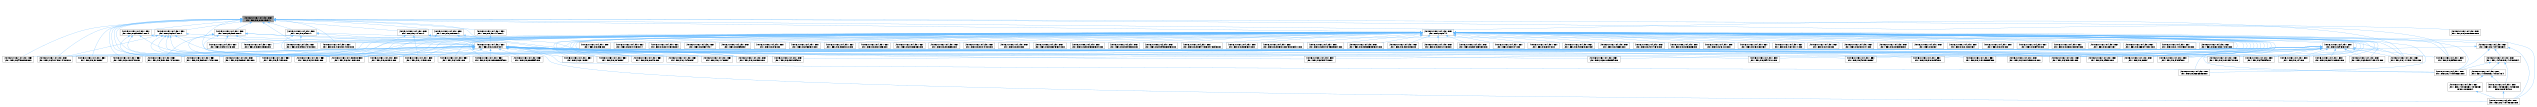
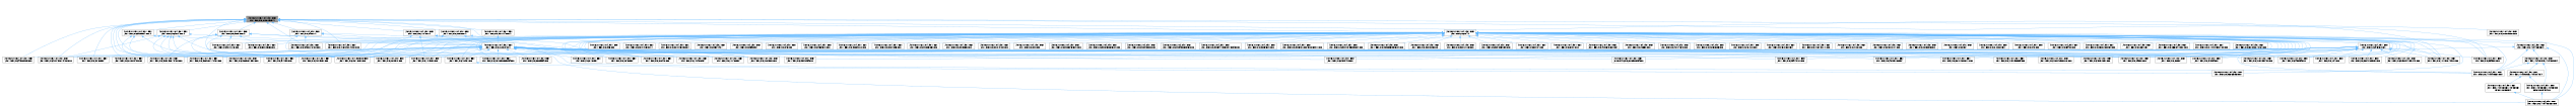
  digraph {
    node [color=grey40 fillcolor=white fontname=Helvetica fontsize=10 shape=box style=filled]
    edge [color=steelblue1 dir=back fontname=Helvetica fontsize=10 labelfontname=Helvetica labelfontsize=10 style=solid]
    n1 [color=gray40 fillcolor=grey60 fontcolor=black height=0.2 label="/home/runner/work/doxygen\l/doxygen/src/outputgen.h" width=0.4]
    n2 [height=0.2 label="/home/runner/work/doxygen\l/doxygen/src/defgen.cpp" width=0.4]
    n3 [height=0.2 label="/home/runner/work/doxygen\l/doxygen/src/devnullgen.h" width=0.4]
    n4 [height=0.2 label="/home/runner/work/doxygen\l/doxygen/src/outputlist.h" width=0.4]
    n5 [height=0.2 label="/home/runner/work/doxygen\l/doxygen/src/docbookgen.cpp" width=0.4]
    n6 [height=0.2 label="/home/runner/work/doxygen\l/doxygen/src/fileparser.cpp" width=0.4]
    n7 [height=0.2 label="/home/runner/work/doxygen\l/doxygen/src/htmldocvisitor.cpp" width=0.4]
    n8 [height=0.2 label="/home/runner/work/doxygen\l/doxygen/src/latexdocvisitor.cpp" width=0.4]
    n9 [height=0.2 label="/home/runner/work/doxygen\l/doxygen/src/lexcode.l" width=0.4]
    n10 [height=0.2 label="/home/runner/work/doxygen\l/doxygen/src/outputlist.cpp" width=0.4]
    n11 [height=0.2 label="/home/runner/work/doxygen\l/doxygen/src/xmlgen.cpp" width=0.4]
    n12 [height=0.2 label="/home/runner/work/doxygen\l/doxygen/src/docbookgen.h" width=0.4]
    n13 [height=0.2 label="/home/runner/work/doxygen\l/doxygen/src/docbookvisitor.cpp" width=0.4]
    n14 [height=0.2 label="/home/runner/work/doxygen\l/doxygen/src/htmlgen.h" width=0.4]
    n15 [height=0.2 label="/home/runner/work/doxygen\l/doxygen/src/latexgen.h" width=0.4]
    n16 [height=0.2 label="/home/runner/work/doxygen\l/doxygen/src/mandocvisitor.cpp" width=0.4]
    n17 [height=0.2 label="/home/runner/work/doxygen\l/doxygen/src/mangen.h" width=0.4]
    n18 [height=0.2 label="/home/runner/work/doxygen\l/doxygen/src/outputgen.cpp" width=0.4]
    n19 [height=0.2 label="/home/runner/work/doxygen\l/doxygen/src/rtfdocvisitor.cpp" width=0.4]
    n20 [height=0.2 label="/home/runner/work/doxygen\l/doxygen/src/rtfgen.h" width=0.4]
    n21 [height=0.2 label="/home/runner/work/doxygen\l/doxygen/src/util.h" width=0.4]
    n22 [height=0.2 label="/home/runner/work/doxygen\l/doxygen/src/xmldocvisitor.cpp" width=0.4]
    n23 [height=0.2 label="/home/runner/work/doxygen\l/doxygen/src/xmlgen.h" width=0.4]
    n24 [height=0.2 label="/home/runner/work/doxygen\l/doxygen/src/classdef.cpp" width=0.4]
    n25 [height=0.2 label="/home/runner/work/doxygen\l/doxygen/src/classlist.cpp" width=0.4]
    n26 [height=0.2 label="/home/runner/work/doxygen\l/doxygen/src/code.l" width=0.4]
-   n27 [height=0.2 label="/home/runner/work/doxygen\l/doxygen/src/conceptdef.cpp" width=0.4]
+   n27 [height=0.2 label="/home/runner/work/doxygen\l/outputlist/src/conceptdef.cpp" width=0.4]
    n28 [height=0.2 label="/home/runner/work/doxygen\l/doxygen/src/context.cpp" width=0.4]
    n29 [height=0.2 label="/home/runner/work/doxygen\l/doxygen/src/definition.cpp" width=0.4]
    n30 [height=0.2 label="/home/runner/work/doxygen\l/doxygen/src/dirdef.cpp" width=0.4]
    n31 [height=0.2 label="/home/runner/work/docbookgen\l/doxygen/src/doxygen.cpp" width=0.4]
    n32 [height=0.2 label="/home/runner/work/doxygen\l/doxygen/src/filedef.cpp" width=0.4]
    n33 [height=0.2 label="/home/runner/work/doxygen\l/doxygen/src/fortrancode.l" width=0.4]
    n34 [height=0.2 label="/home/runner/work/doxygen\l/doxygen/src/ftvhelp.cpp" width=0.4]
-   n35 [height=0.2 label="/home/runner/work/doxygen\l/doxygen/src/groupdef.cpp" width=0.4]
+   n35 [height=0.2 label="/home/runner/work/doxygen\l/doxygen/src/commentcnv.cpp" width=0.4]
    n36 [height=0.2 label="/home/runner/work/doxygen\l/doxygen/src/htmlgen.cpp" width=0.4]
    n37 [height=0.2 label="/home/runner/work/doxygen\l/doxygen/src/index.cpp" width=0.4]
    n38 [height=0.2 label="/home/runner/work/doxygen\l/doxygen/src/latexgen.cpp" width=0.4]
    n39 [height=0.2 label="/home/runner/work/doxygen\l/doxygen/src/mangen.cpp" width=0.4]
    n40 [height=0.2 label="/home/runner/work/doxygen\l/doxygen/src/memberdef.cpp" width=0.4]
    n41 [height=0.2 label="/home/runner/work/doxygen\l/doxygen/src/membergroup.cpp" width=0.4]
    n42 [height=0.2 label="/home/runner/work/doxygen\l/doxygen/src/memberlist.cpp" width=0.4]
    n43 [height=0.2 label="/home/runner/work/doxygen\l/doxygen/src/namespacedef.cpp" width=0.4]
    n44 [height=0.2 label="/home/runner/work/doxygen\l/doxygen/src/pagedef.cpp" width=0.4]
    n45 [height=0.2 label="/home/runner/work/doxygen\l/doxygen/src/pycode.l" width=0.4]
    n46 [height=0.2 label="/home/runner/work/doxygen\l/doxygen/src/rtfgen.cpp" width=0.4]
    n47 [height=0.2 label="/home/runner/work/doxygen\l/doxygen/src/sqlcode.l" width=0.4]
    n48 [height=0.2 label="/home/runner/work/doxygen\l/doxygen/src/tooltip.cpp" width=0.4]
    n49 [height=0.2 label="/home/runner/work/doxygen\l/doxygen/src/util.cpp" width=0.4]
    n50 [height=0.2 label="/home/runner/work/doxygen\l/doxygen/src/vhdlcode.l" width=0.4]
    n51 [height=0.2 label="/home/runner/work/doxygen\l/doxygen/src/vhdldocgen.cpp" width=0.4]
    n52 [height=0.2 label="/home/runner/work/doxygen\l/doxygen/src/vhdljjparser.cpp" width=0.4]
    n53 [height=0.2 label="/home/runner/work/doxygen\l/doxygen/src/xmlcode.l" width=0.4]
    n54 [height=0.2 label="/home/runner/work/doxygen\l/doxygen/src/formula.cpp" width=0.4]
    n55 [height=0.2 label="/home/runner/work/doxygen\l/doxygen/src/template.cpp" width=0.4]
    n56 [height=0.2 label="/home/runner/work/doxygen\l/doxygen/src/cite.cpp" width=0.4]
    n57 [height=0.2 label="/home/runner/work/doxygen\l/doxygen/src/commentcnv.l" width=0.4]
    n58 [height=0.2 label="/home/runner/work/doxygen\l/doxygen/src/commentscan.l" width=0.4]
    n59 [height=0.2 label="/home/runner/work/doxygen\l/doxygen/src/declinfo.l" width=0.4]
    n60 [height=0.2 label="/home/runner/work/doxygen\l/doxygen/src/defargs.l" width=0.4]
    n61 [height=0.2 label="/home/runner/work/doxygen\l/doxygen/src/dia.cpp" width=0.4]
    n62 [height=0.2 label="/home/runner/work/doxygen\l/doxygen/src/diagram.cpp" width=0.4]
    n63 [height=0.2 label="/home/runner/work/doxygen\l/doxygen/src/docgroup.cpp" width=0.4]
    n64 [height=0.2 label="/home/runner/work/doxygen\l/doxygen/src/docnode.cpp" width=0.4]
    n65 [height=0.2 label="/home/runner/work/doxygen\l/doxygen/src/docparser.cpp" width=0.4]
    n66 [height=0.2 label="/home/runner/work/doxygen\l/doxygen/src/docsets.cpp" width=0.4]
    n67 [height=0.2 label="/home/runner/work/doxygen\l/doxygen/src/docvisitor.cpp" width=0.4]
    n68 [height=0.2 label="/home/runner/work/doxygen\l/doxygen/src/dot.cpp" width=0.4]
    n69 [height=0.2 label="/home/runner/work/doxygen\l/doxygen/src/dotcallgraph.cpp" width=0.4]
    n70 [height=0.2 label="/home/runner/work/doxygen\l/doxygen/src/dotclassgraph.cpp" width=0.4]
    n71 [height=0.2 label="/home/runner/work/doxygen\l/doxygen/src/dotdirdeps.cpp" width=0.4]
    n72 [height=0.2 label="/home/runner/work/doxygen\l/doxygen/src/dotfilepatcher.cpp" width=0.4]
    n73 [height=0.2 label="/home/runner/work/doxygen\l/doxygen/src/dotgfxhierarchytable.cpp" width=0.4]
    n74 [height=0.2 label="/home/runner/work/doxygen\l/doxygen/src/dotgraph.cpp" width=0.4]
    n75 [height=0.2 label="/home/runner/work/doxygen\l/doxygen/src/dotgroupcollaboration.cpp" width=0.4]
    n76 [height=0.2 label="/home/runner/work/doxygen\l/doxygen/src/dotincldepgraph.cpp" width=0.4]
    n77 [height=0.2 label="/home/runner/work/doxygen\l/doxygen/src/dotlegendgraph.cpp" width=0.4]
    n78 [height=0.2 label="/home/runner/work/doxygen\l/doxygen/src/dotnode.cpp" width=0.4]
    n79 [height=0.2 label="/home/runner/work/doxygen\l/doxygen/src/dotrunner.cpp" width=0.4]
    n80 [height=0.2 label="/home/runner/work/doxygen\l/doxygen/src/eclipsehelp.cpp" width=0.4]
    n81 [height=0.2 label="/home/runner/work/doxygen\l/doxygen/src/emoji.cpp" width=0.4]
    n82 [height=0.2 label="/home/runner/work/doxygen\l/doxygen/src/entry.cpp" width=0.4]
    n83 [height=0.2 label="/home/runner/work/doxygen\l/doxygen/src/filename.h" width=0.4]
    n84 [height=0.2 label="/home/runner/work/doxygen\l/doxygen/src/perlmodgen.cpp" width=0.4]
    n85 [height=0.2 label="/home/runner/work/doxygen\l/doxygen/src/searchindex_js.cpp" width=0.4]
    n86 [height=0.2 label="/home/runner/work/doxygen\l/doxygen/src/tagreader.cpp" width=0.4]
    n87 [height=0.2 label="/home/runner/work/doxygen\l/doxygen/src/fortranscanner.l" width=0.4]
    n88 [height=0.2 label="/home/runner/work/doxygen\l/doxygen/src/htags.cpp" width=0.4]
    n89 [height=0.2 label="/home/runner/work/doxygen\l/doxygen/src/htmlhelp.cpp" width=0.4]
    n90 [height=0.2 label="/home/runner/work/doxygen\l/doxygen/src/language.cpp" width=0.4]
    n91 [height=0.2 label="/home/runner/work/doxygen\l/doxygen/src/layout.cpp" width=0.4]
    n92 [height=0.2 label="/home/runner/work/doxygen\l/doxygen/src/lexscanner.l" width=0.4]
    n93 [height=0.2 label="/home/runner/work/doxygen\l/doxygen/src/markdown.cpp" width=0.4]
    n94 [height=0.2 label="/home/runner/work/doxygen\l/doxygen/src/msc.cpp" width=0.4]
    n95 [height=0.2 label="/home/runner/work/doxygen\l/doxygen/src/plantuml.cpp" width=0.4]
    n96 [height=0.2 label="/home/runner/work/doxygen\l/doxygen/src/portable.cpp" width=0.4]
    n97 [height=0.2 label="/home/runner/work/doxygen\l/doxygen/src/pre.l" width=0.4]
    n98 [height=0.2 label="/home/runner/work/doxygen\l/doxygen/src/pyscanner.l" width=0.4]
    n99 [height=0.2 label="/home/runner/work/doxygen\l/doxygen/src/qhp.cpp" width=0.4]
    n100 [height=0.2 label="/home/runner/work/doxygen\l/doxygen/src/reflist.cpp" width=0.4]
    n101 [height=0.2 label="/home/runner/work/doxygen\l/doxygen/src/resourcemgr.cpp" width=0.4]
    n102 [height=0.2 label="/home/runner/work/doxygen\l/doxygen/src/scanner.l" width=0.4]
    n103 [height=0.2 label="/home/runner/work/doxygen\l/doxygen/src/searchindex.cpp" width=0.4]
    n104 [height=0.2 label="/home/runner/work/doxygen\l/doxygen/src/symbolresolver.cpp" width=0.4]
    n105 [height=0.2 label="/home/runner/work/doxygen\l/doxygen/src/textdocvisitor.cpp" width=0.4]
    n106 [height=0.2 label="/home/runner/work/doxygen\l/doxygen/src/vhdljjparser.h" width=0.4]
    n107 [height=0.2 label="/home/runner/work/doxygen\l/doxygen/vhdlparser/VhdlParser.h" width=0.4]
    n108 [height=0.2 label="/home/runner/work/doxygen\l/doxygen/vhdlparser/VhdlParser\lErrorHandler.hpp" width=0.4]
    n109 [height=0.2 label="/home/runner/work/doxygen\l/doxygen/vhdlparser/vhdlstring.h" width=0.4]
    n110 [height=0.2 label="/home/runner/work/doxygen\l/doxygen/vhdlparser/VhdlParser\lTokenManager.h" width=0.4]
    n1 -> n2
    n1 -> n3
    n1 -> n4
    n1 -> n5
    n1 -> n6
    n1 -> n7
    n1 -> n8
    n1 -> n9
    n1 -> n10
    n1 -> n11
    n1 -> n12
    n1 -> n13
    n1 -> n14
    n1 -> n15
    n1 -> n16
    n1 -> n17
    n1 -> n18
    n1 -> n19
    n1 -> n20
    n1 -> n21
    n1 -> n22
    n1 -> n23
    n3 -> n4
    n4 -> n5
    n4 -> n6
    n4 -> n7
    n4 -> n8
    n4 -> n9
    n4 -> n10
    n4 -> n11
    n4 -> n24
    n4 -> n25
    n4 -> n26
    n4 -> n27
    n4 -> n28
    n4 -> n29
    n4 -> n30
    n4 -> n31
    n4 -> n32
    n4 -> n33
    n4 -> n34
    n4 -> n35
    n4 -> n36
    n4 -> n37
    n4 -> n38
    n4 -> n39
    n4 -> n40
    n4 -> n41
    n4 -> n42
    n4 -> n43
    n4 -> n44
    n4 -> n45
    n4 -> n46
    n4 -> n47
    n4 -> n48
    n4 -> n49
    n4 -> n50
    n4 -> n51
    n4 -> n52
    n4 -> n53
    n12 -> n4
    n12 -> n5
    n12 -> n13
    n12 -> n31
    n14 -> n4
    n14 -> n7
    n14 -> n28
    n14 -> n31
    n14 -> n34
    n14 -> n36
    n14 -> n37
    n15 -> n4
    n15 -> n8
    n15 -> n28
    n15 -> n31
    n15 -> n38
    n15 -> n54
    n15 -> n55
    n17 -> n4
    n17 -> n31
    n17 -> n39
    n20 -> n4
    n20 -> n19
    n20 -> n31
    n20 -> n46
    n21 -> n2
    n21 -> n5
    n21 -> n7
    n21 -> n8
    n21 -> n11
    n21 -> n13
    n21 -> n16
    n21 -> n19
    n21 -> n22
    n21 -> n24
    n21 -> n25
    n21 -> n26
    n21 -> n27
    n21 -> n28
    n21 -> n29
    n21 -> n30
    n21 -> n31
    n21 -> n32
    n21 -> n33
    n21 -> n34
    n21 -> n35
    n21 -> n36
    n21 -> n37
    n21 -> n38
    n21 -> n39
    n21 -> n40
    n21 -> n41
    n21 -> n42
    n21 -> n43
    n21 -> n44
    n21 -> n45
    n21 -> n46
    n21 -> n47
    n21 -> n48
    n21 -> n49
    n21 -> n50
    n21 -> n51
    n21 -> n52
    n21 -> n53
    n21 -> n54
    n21 -> n55
    n21 -> n56
    n21 -> n57
    n21 -> n58
    n21 -> n59
    n21 -> n60
    n21 -> n61
    n21 -> n62
    n21 -> n63
    n21 -> n64
    n21 -> n65
    n21 -> n66
    n21 -> n67
    n21 -> n68
    n21 -> n69
    n21 -> n70
    n21 -> n71
    n21 -> n72
    n21 -> n73
    n21 -> n74
    n21 -> n75
    n21 -> n76
    n21 -> n77
    n21 -> n78
    n21 -> n79
    n21 -> n80
    n21 -> n81
    n21 -> n82
    n21 -> n83
    n21 -> n84
    n21 -> n85
    n21 -> n86
    n21 -> n87
    n21 -> n88
    n21 -> n89
    n21 -> n90
    n21 -> n91
    n21 -> n92
    n21 -> n93
    n21 -> n94
    n21 -> n95
    n21 -> n96
    n21 -> n97
    n21 -> n98
    n21 -> n99
    n21 -> n100
    n21 -> n101
    n21 -> n102
    n21 -> n103
    n21 -> n104
    n21 -> n105
    n21 -> n106
    n23 -> n4
    n23 -> n11
    n23 -> n22
    n23 -> n31
    n83 -> n2
    n83 -> n5
    n83 -> n11
    n83 -> n13
    n83 -> n22
    n83 -> n26
    n83 -> n28
    n83 -> n30
    n83 -> n31
    n83 -> n32
    n83 -> n37
    n83 -> n38
    n83 -> n46
    n83 -> n49
    n83 -> n51
    n83 -> n84
    n83 -> n85
-   n83 -> n86
+   n37 -> n86
    n106 -> n31
    n106 -> n51
    n106 -> n52
    n106 -> n107
    n107 -> n51
    n107 -> n108
    n107 -> n109
    n108 -> n52
    n109 -> n108
    n109 -> n110
    n110 -> n52
  }
